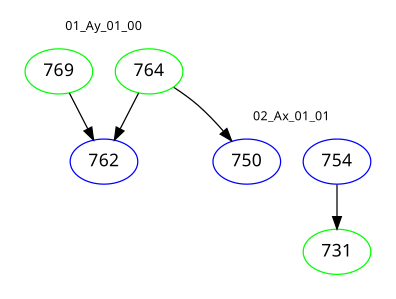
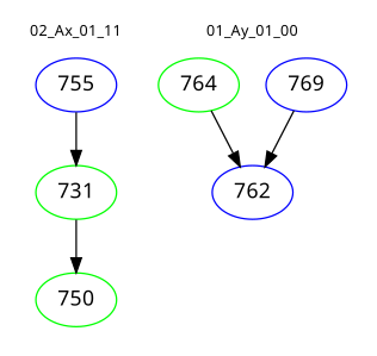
  digraph {
    fontname="Noto Sans"
    node [color=blue fontname="Noto Sans"]
    edge [color=black fontname="Noto Sans"]
-   n1 [label=754]
+   n1 [label=755]
    n2 [color=green label=731]
-   n3 [label=750]
-   n4 [color=green label=769]
+   n3 [color=green label=750]
+   n4 [label=769]
    n5 [label=762]
    n6 [color=green label=764]
    subgraph cluster_1 {
      color=white
      fontsize=10
-     label="02_Ax_01_01"
+     label="02_Ax_01_11"
      n1
      n2
      n3
    }
    subgraph cluster_2 {
      color=white
      fontsize=10
      label="01_Ay_01_00"
      n4
      n5
      n6
    }
    n1 -> n2
-   n6 -> n3
+   n2 -> n3
    n4 -> n5
    n6 -> n5
  }
